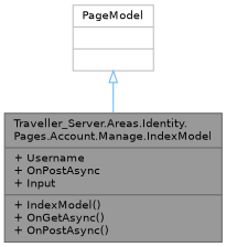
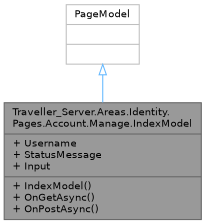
  digraph {
    node [fontname=Helvetica fontsize=10 shape=record style=filled]
-   n1 [color=gray40 fillcolor=grey60 fontcolor=black height=0.2 label="{Traveller_Server.Areas.Identity.\lPages.Account.Manage.IndexModel\n|+ Username\l+ OnPostAsync\l+ Input\l|+ IndexModel()\l+ OnGetAsync()\l+ OnPostAsync()\l}" width=0.4]
+   n1 [color=gray40 fillcolor=grey60 fontcolor=black height=0.2 label="{Traveller_Server.Areas.Identity.\lPages.Account.Manage.IndexModel\n|+ Username\l+ StatusMessage\l+ Input\l|+ IndexModel()\l+ OnGetAsync()\l+ OnPostAsync()\l}" width=0.4]
    n2 [color=grey75 fillcolor=white height=0.2 label="{PageModel\n||}" width=0.4]
    n2 -> n1 [arrowtail=onormal color=steelblue1 dir=back fontname=Helvetica fontsize=10 labelfontname=Helvetica labelfontsize=10 style=solid]
  }
